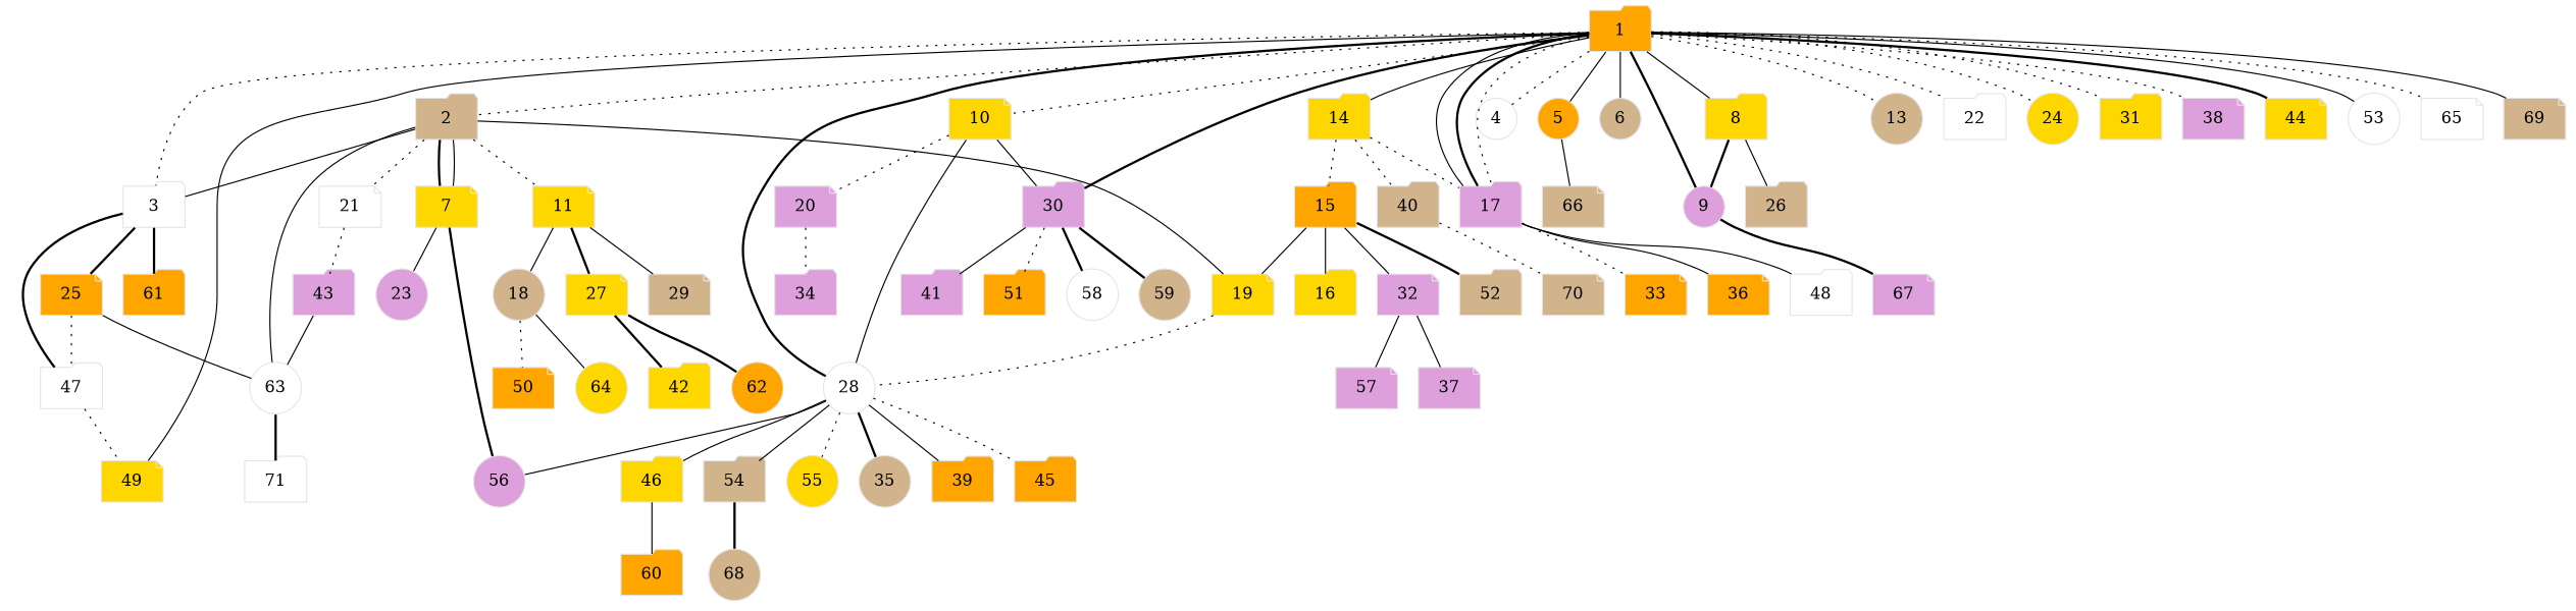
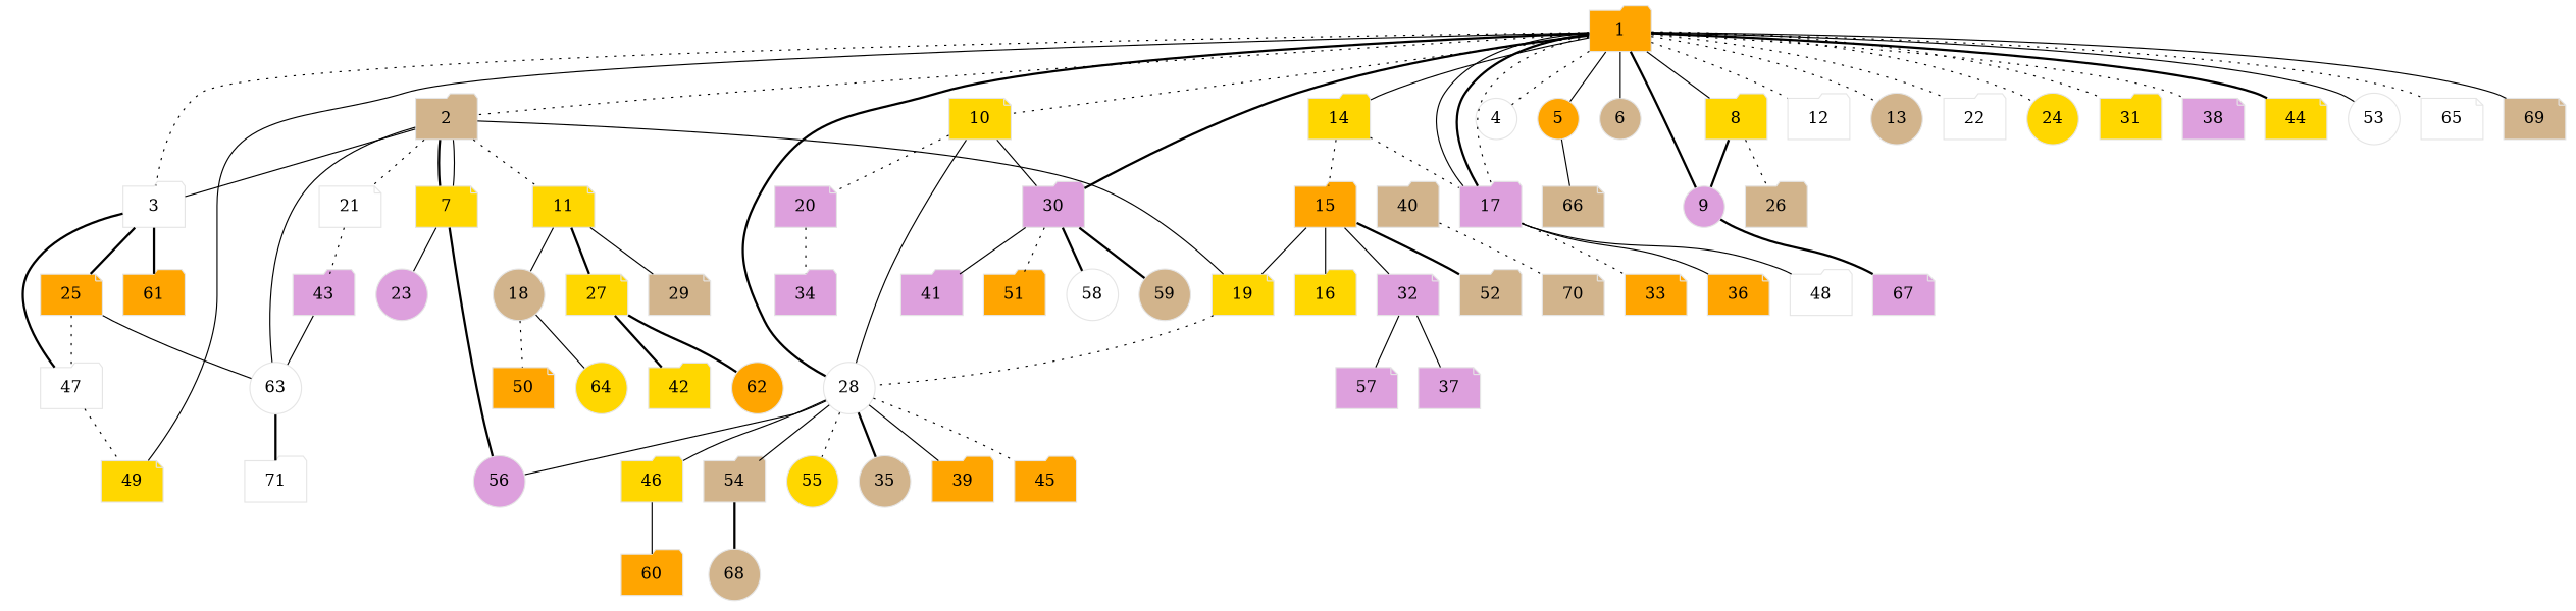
  graph {
    node [color=gray90 fillcolor=gold shape=folder style=filled]
    edge [style=solid]
    1 [fillcolor=orange]
    2 [fillcolor=tan]
    3 [fillcolor=white]
    4 [fillcolor=white shape=circle]
    5 [fillcolor=orange shape=circle]
    6 [fillcolor=tan shape=circle]
    8
    9 [fillcolor=plum shape=circle]
    10 [shape=note]
+   12 [fillcolor=white]
    13 [fillcolor=tan shape=circle]
    14
    17 [fillcolor=plum]
    22 [fillcolor=white]
    24 [shape=circle]
    28 [fillcolor=white shape=circle]
    30 [fillcolor=plum]
    31
    38 [fillcolor=plum shape=note]
    44 [shape=note]
    49 [shape=note]
    53 [fillcolor=white shape=circle]
    65 [fillcolor=white shape=note]
    69 [fillcolor=tan shape=note]
    7 [shape=note]
    11 [shape=note]
    19 [shape=note]
    21 [fillcolor=white shape=note]
    63 [fillcolor=white shape=circle]
    25 [fillcolor=orange shape=note]
    47 [fillcolor=white]
    61 [fillcolor=orange]
    66 [fillcolor=tan shape=note]
    26 [fillcolor=tan]
    67 [fillcolor=plum shape=note]
    20 [fillcolor=plum shape=note]
    15 [fillcolor=orange]
    40 [fillcolor=tan]
    33 [fillcolor=orange shape=note]
    36 [fillcolor=orange shape=note]
    48 [fillcolor=white]
    56 [fillcolor=plum shape=circle]
    35 [fillcolor=tan shape=circle]
    39 [fillcolor=orange]
    45 [fillcolor=orange]
    46
    54 [fillcolor=tan]
    55 [shape=circle]
    41 [fillcolor=plum]
    51 [fillcolor=orange]
    58 [fillcolor=white shape=circle]
    59 [fillcolor=tan shape=circle]
    23 [fillcolor=plum shape=circle]
    18 [fillcolor=tan shape=circle]
    27 [shape=note]
    29 [fillcolor=tan shape=note]
    43 [fillcolor=plum]
    71 [fillcolor=white]
    34 [fillcolor=plum]
    50 [fillcolor=orange shape=note]
    64 [shape=circle]
    42
    62 [fillcolor=orange shape=circle]
    16
    32 [fillcolor=plum shape=note]
    52 [fillcolor=tan]
    70 [fillcolor=tan shape=note]
    37 [fillcolor=plum shape=note]
    57 [fillcolor=plum shape=note]
    60 [fillcolor=orange]
    68 [fillcolor=tan shape=circle]
    1 -- 2 [style=dotted]
    1 -- 3 [style=dotted]
    1 -- 4 [style=dotted]
    1 -- 5
    1 -- 6
    1 -- 8
    1 -- 9 [style=bold]
    1 -- 10 [style=dotted]
+   1 -- 12 [style=dotted]
    1 -- 13 [style=dotted]
    1 -- 14
    1 -- 17
    1 -- 17 [style=bold]
    1 -- 17 [style=dotted]
    1 -- 22 [style=dotted]
    1 -- 24 [style=dotted]
    1 -- 28 [style=bold]
    1 -- 30 [style=bold]
    1 -- 31 [style=dotted]
    1 -- 38 [style=dotted]
    1 -- 44 [style=bold]
    1 -- 49
    1 -- 53
    1 -- 65 [style=dotted]
    1 -- 69
    2 -- 3
    2 -- 7 [style=bold]
    2 -- 7
    2 -- 11 [style=dotted]
    2 -- 19
    2 -- 21 [style=dotted]
    2 -- 63
    3 -- 25 [style=bold]
    3 -- 47 [style=bold]
    3 -- 61 [style=bold]
    5 -- 66
    8 -- 9 [style=bold]
-   8 -- 26
+   8 -- 26 [style=dotted]
    9 -- 67 [style=bold]
    10 -- 28
    10 -- 30
    10 -- 20 [style=dotted]
    14 -- 17 [style=dotted]
    14 -- 15 [style=dotted]
-   14 -- 40 [style=dotted]
    17 -- 33 [style=dotted]
    17 -- 36
    17 -- 48
    28 -- 56
    28 -- 35 [style=bold]
    28 -- 39
    28 -- 45 [style=dotted]
    28 -- 46
    28 -- 54
    28 -- 55 [style=dotted]
    30 -- 41
    30 -- 51 [style=dotted]
    30 -- 58 [style=bold]
    30 -- 59 [style=bold]
    7 -- 56 [style=bold]
    7 -- 23
    11 -- 18
    11 -- 27 [style=bold]
    11 -- 29
    19 -- 28 [style=dotted]
    21 -- 43 [style=dotted]
    63 -- 71 [style=bold]
    25 -- 63
    25 -- 47 [style=dotted]
    47 -- 49 [style=dotted]
    20 -- 34 [style=dotted]
    15 -- 19
    15 -- 16
    15 -- 32
    15 -- 52 [style=bold]
    40 -- 70 [style=dotted]
    46 -- 60
    54 -- 68 [style=bold]
    18 -- 50 [style=dotted]
    18 -- 64
    27 -- 42 [style=bold]
    27 -- 62 [style=bold]
    43 -- 63
    32 -- 37
    32 -- 57
  }
